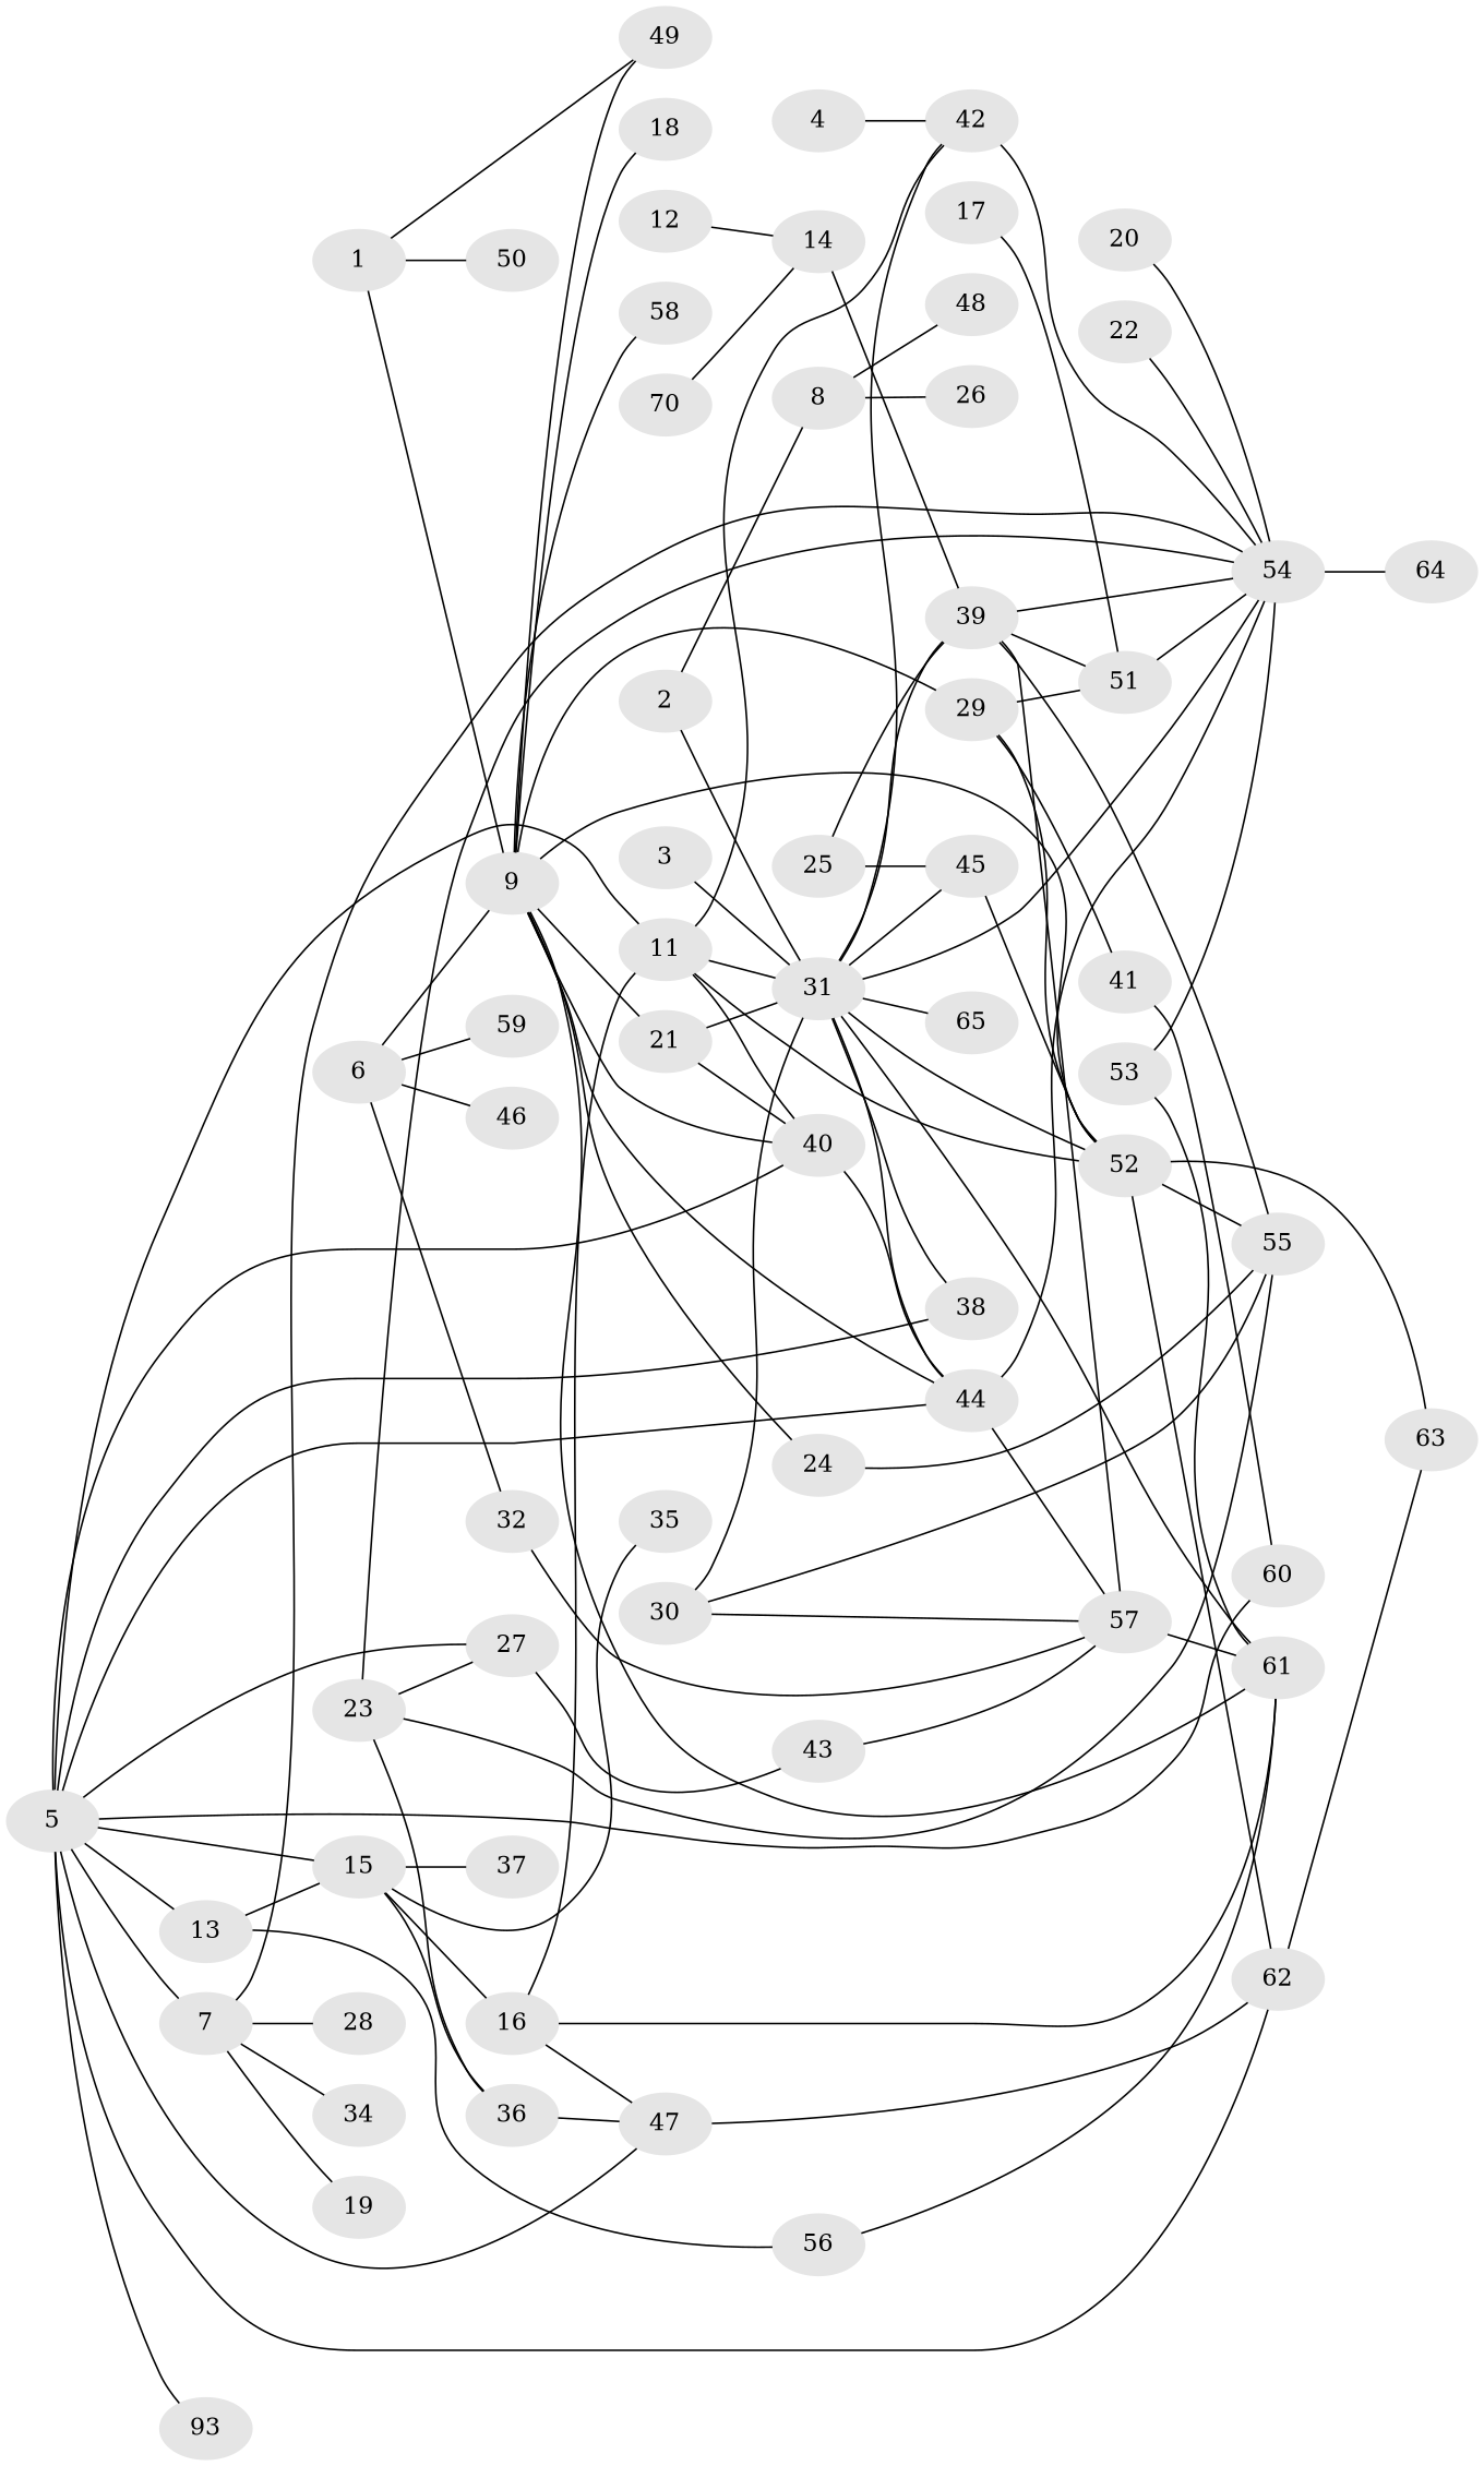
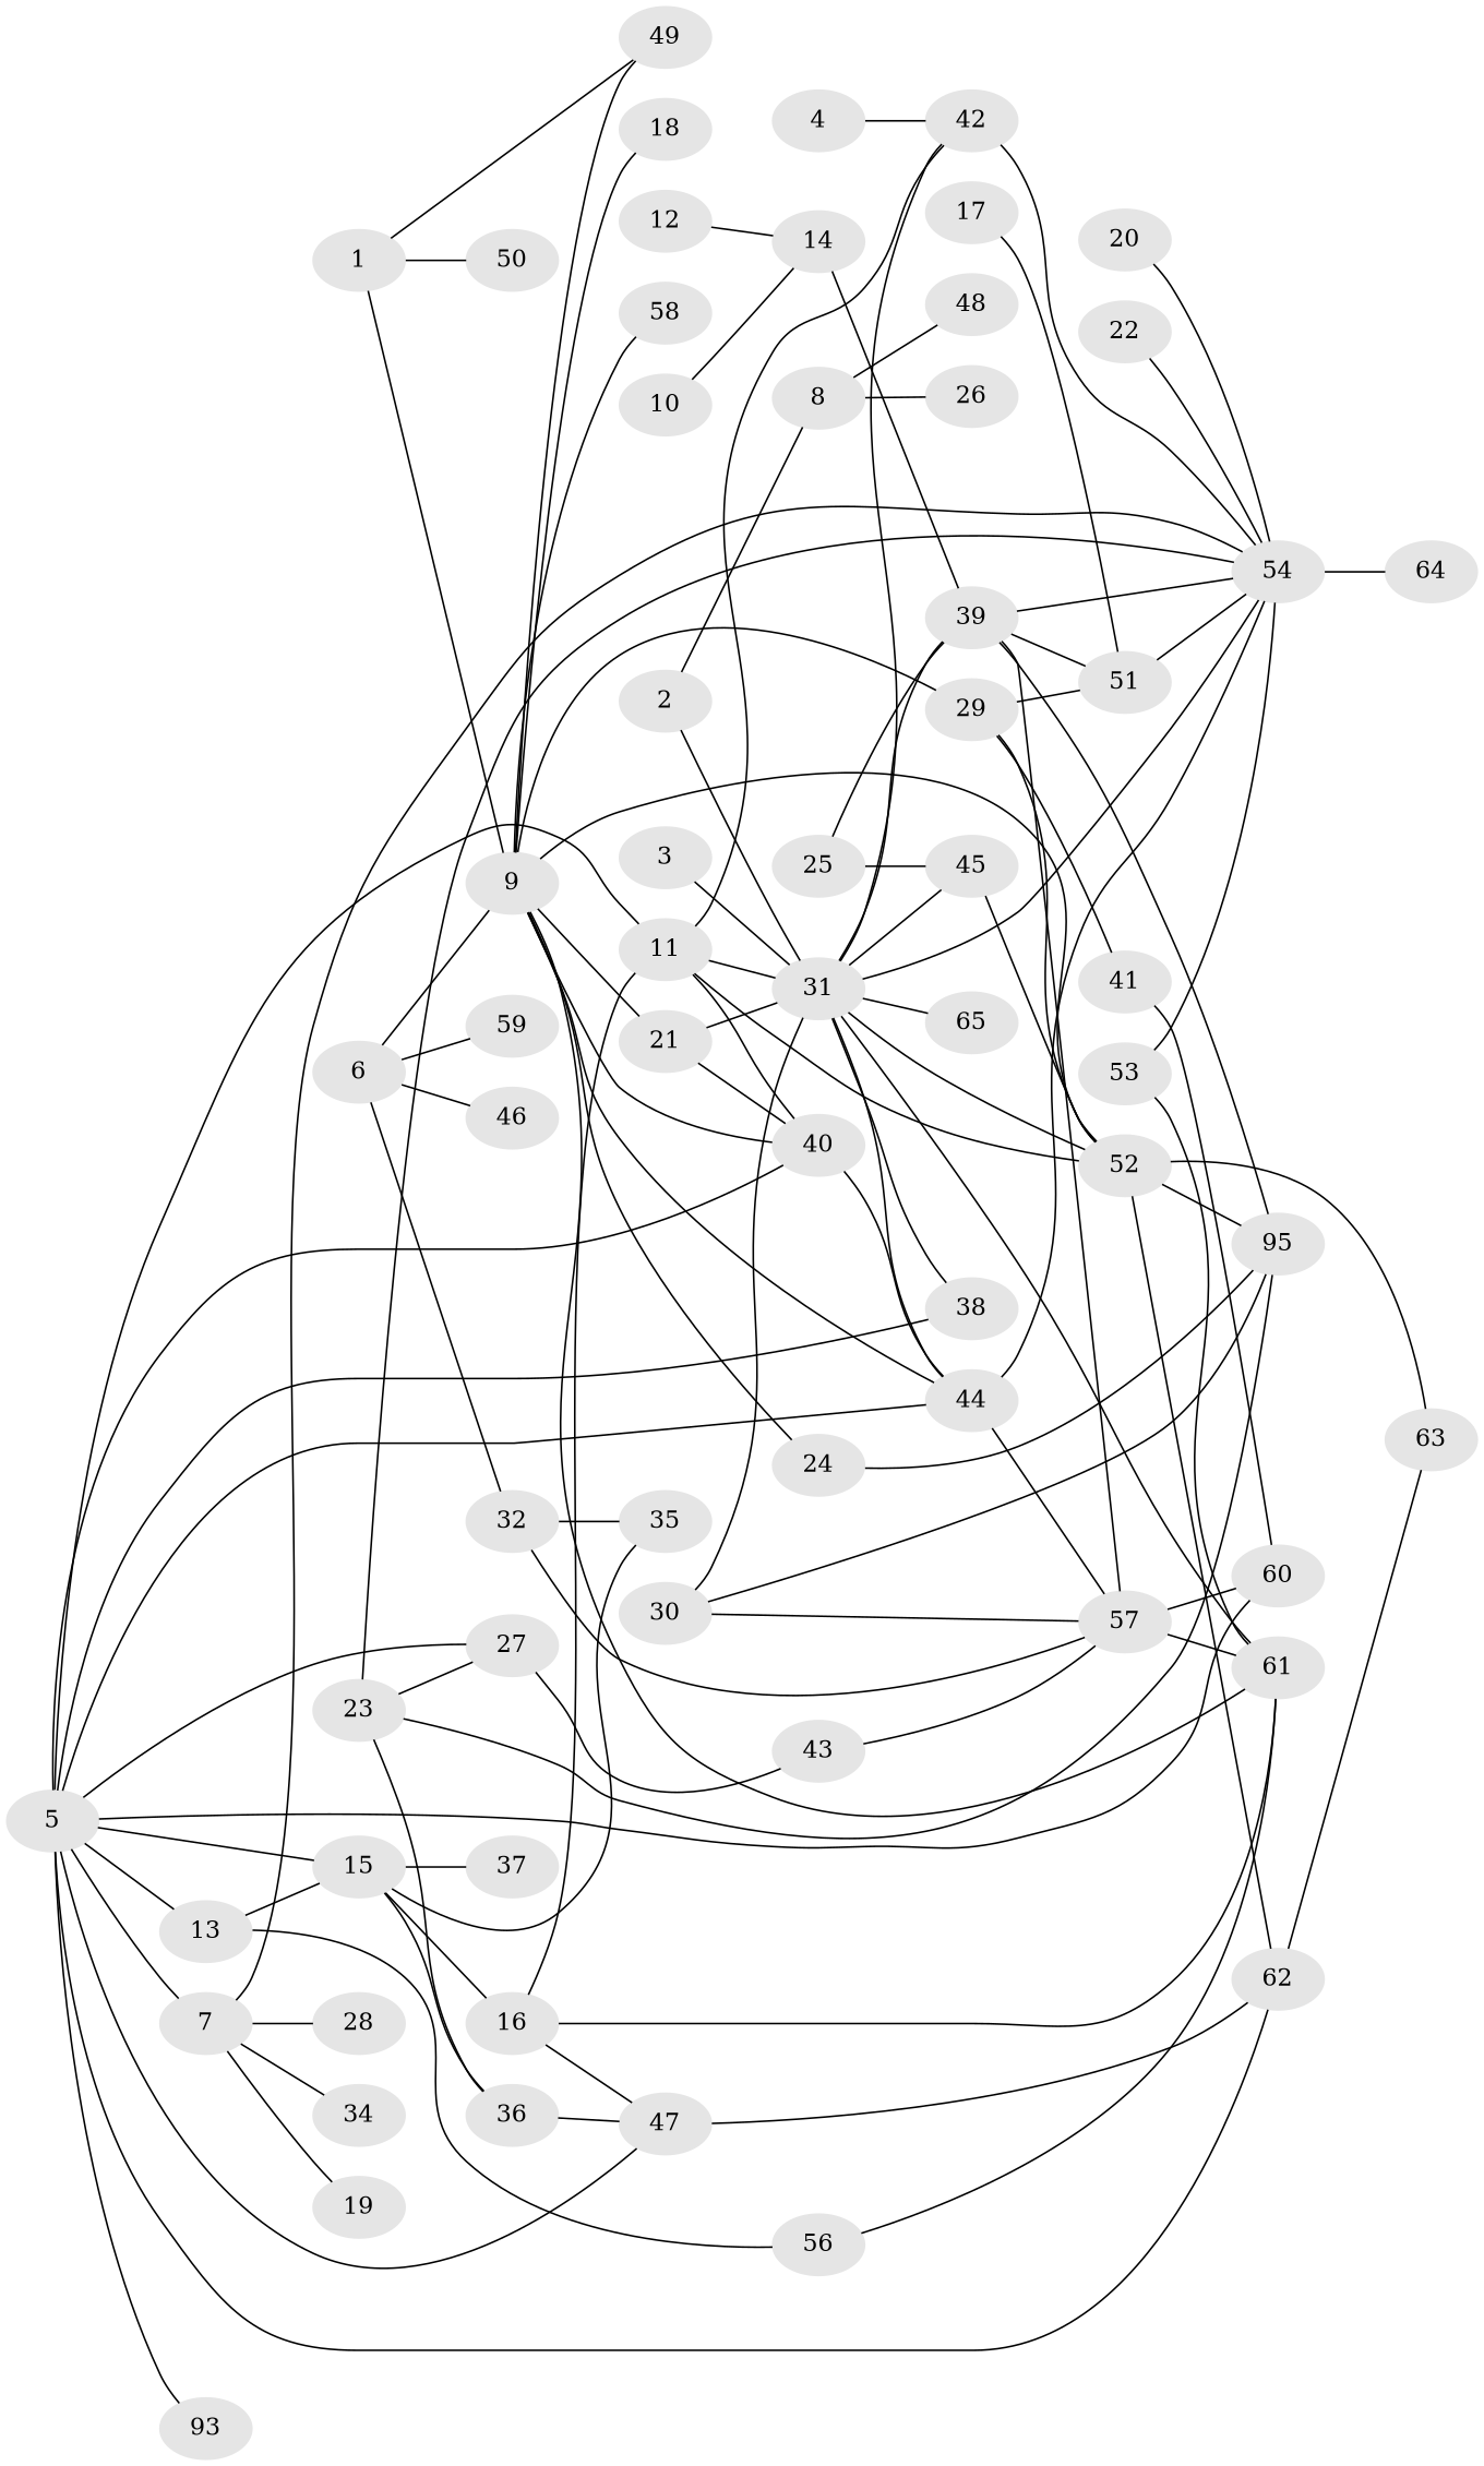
  graph {
    rankdir=LR
    node [color=gray90 style=filled]
    edge [weight=1.0]
    1
    9
    49
    50
    40
    44
    18
    21
    24
    29
    52
    58
    61
    2
    8
    31
    26
    48
    42
    38
    54
    39
    45
    65
    3
    4
    5
    7
    11
    13
    15
    27
    n33 [label=93]
    47
    60
    62
    19
    28
    34
    56
    16
    35
    36
    37
    43
    57
    63
    6
    32
    46
    59
    64
-   55
+   55 [label=95]
    51
    41
-   10 [label=70]
+   10
    14
    12
    17
    20
    22
    23
    25
    30
    53
    1 -- 9
    1 -- 49
    1 -- 50
    9 -- 49
    9 -- 40
    9 -- 44
    9 -- 18
    9 -- 21
    9 -- 24
    9 -- 29
    9 -- 52
    9 -- 58
    9 -- 61
    40 -- 44
    44 -- 54
    44 -- 57
    21 -- 40
    21 -- 31
    24 -- 55
    29 -- 52
    29 -- 51
    29 -- 41
    52 -- 62
    52 -- 63
    52 -- 55
    2 -- 8
    2 -- 31
    8 -- 26
    8 -- 48
    31 -- 44
    31 -- 52
    31 -- 61 [weight=2.0]
    31 -- 42
    31 -- 38
    31 -- 54
    31 -- 39
    31 -- 45
    31 -- 65
    42 -- 54
    54 -- 64
    39 -- 54
    39 -- 57
    39 -- 55
    39 -- 51
    45 -- 52
    3 -- 31
    4 -- 42
    5 -- 40
    5 -- 44
    5 -- 38
    5 -- 7
    5 -- 11
    5 -- 13
    5 -- 15
    5 -- 27
    5 -- n33
    5 -- 47
    5 -- 60
    5 -- 62
    7 -- 54
    7 -- 19
    7 -- 28
    7 -- 34
    11 -- 40
    11 -- 52
    11 -- 31
    11 -- 42
    13 -- 15
    13 -- 56
    15 -- 16
    15 -- 35
    15 -- 36
    15 -- 37
    27 -- 43
    47 -- 62
    62 -- 63
    56 -- 61
    16 -- 61
    16 -- 11
    16 -- 47
    36 -- 47
    43 -- 57
    57 -- 61
+   57 -- 60
    6 -- 9
    6 -- 32
    6 -- 46
    6 -- 59
+   32 -- 35
    32 -- 57
    51 -- 54
    41 -- 60
    10 -- 14
    14 -- 39
    12 -- 14
    17 -- 51
    20 -- 54
    22 -- 54
    23 -- 54
    23 -- 27
    23 -- 36
    23 -- 55
    25 -- 39
    25 -- 45
    30 -- 31
    30 -- 57
    30 -- 55
    53 -- 61
    53 -- 54
  }
